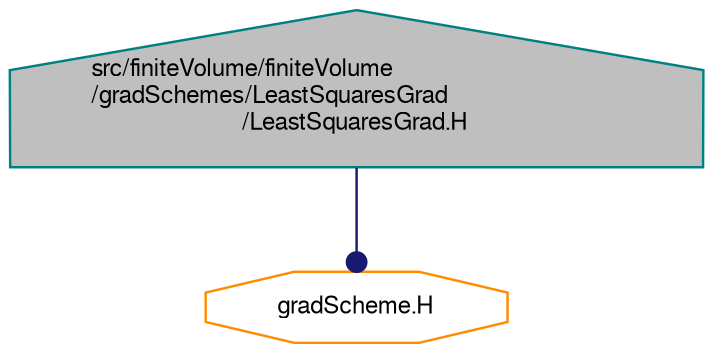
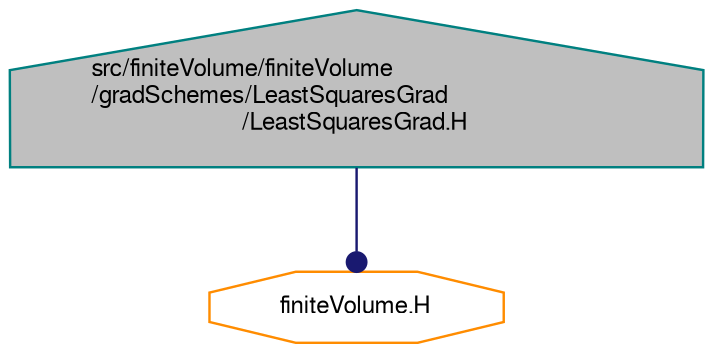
  digraph {
    node [fontname=FreeSans fontsize=10]
    n1 [color=teal fillcolor=grey75 fontcolor=black height=0.2 label="src/finiteVolume/finiteVolume\l/gradSchemes/LeastSquaresGrad\l/LeastSquaresGrad.H" shape=house style=filled width=0.4]
-   n2 [color=darkorange height=0.2 label="gradScheme.H" shape=octagon width=0.4]
+   n2 [color=darkorange height=0.2 label="finiteVolume.H" shape=octagon width=0.4]
    n1 -> n2 [color=midnightblue fontname=FreeSans fontsize=10 labelfontname=FreeSans labelfontsize=10 style=solid arrowhead=dot]
  }
